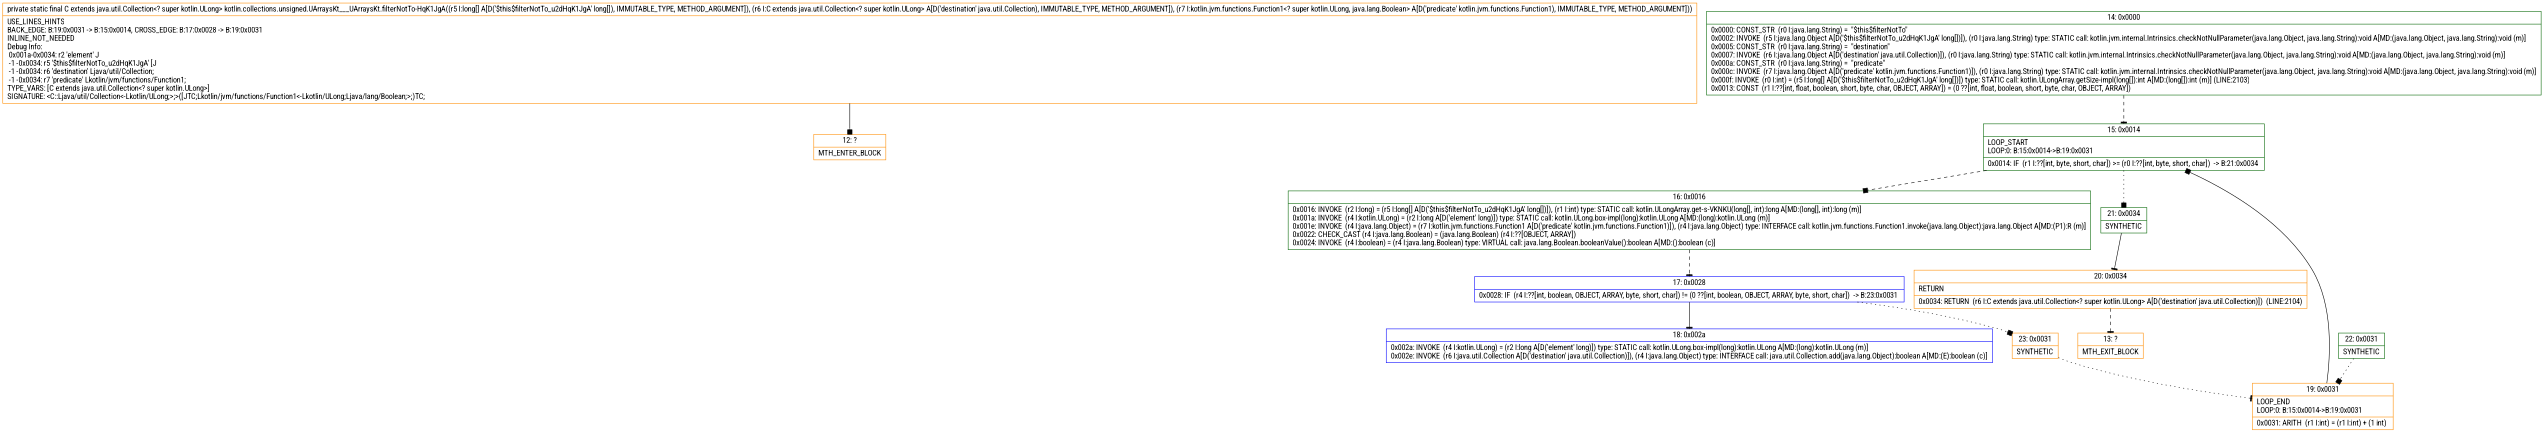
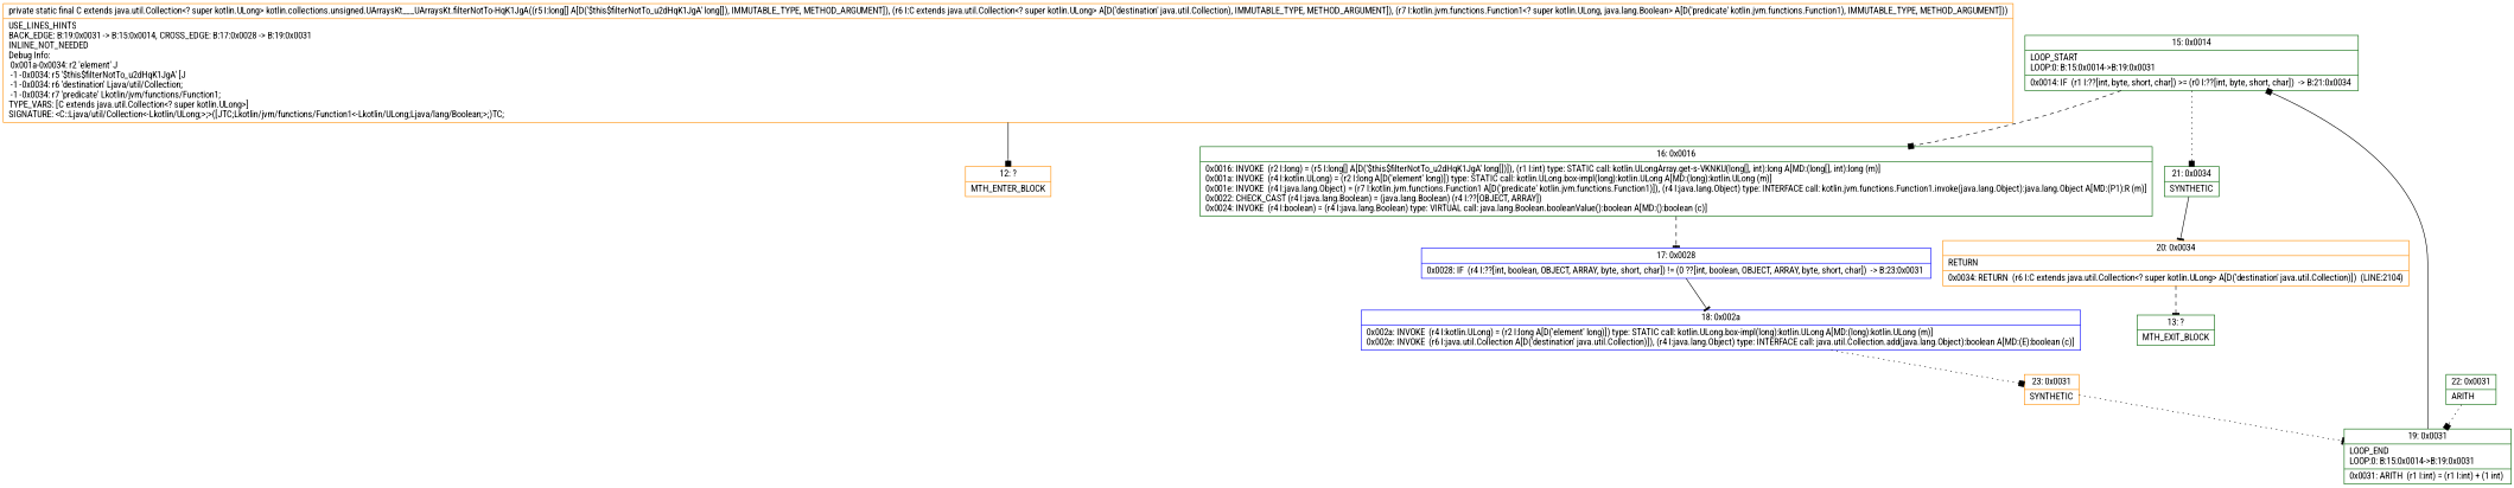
  digraph {
    fontname="Roboto Condensed"
    node [color=darkgreen fontname="Roboto Condensed" shape=record]
    edge [arrowhead=tee fontname="Roboto Condensed" style=dashed]
    n1 [color=darkorange label="{12\:\ ?|MTH_ENTER_BLOCK\l}"]
-   n2 [label="{14\:\ 0x0000|0x0000: CONST_STR  (r0 I:java.lang.String) =  \"$this$filterNotTo\" \l0x0002: INVOKE  (r5 I:java.lang.Object A[D('$this$filterNotTo_u2dHqK1JgA' long[])]), (r0 I:java.lang.String) type: STATIC call: kotlin.jvm.internal.Intrinsics.checkNotNullParameter(java.lang.Object, java.lang.String):void A[MD:(java.lang.Object, java.lang.String):void (m)]\l0x0005: CONST_STR  (r0 I:java.lang.String) =  \"destination\" \l0x0007: INVOKE  (r6 I:java.lang.Object A[D('destination' java.util.Collection)]), (r0 I:java.lang.String) type: STATIC call: kotlin.jvm.internal.Intrinsics.checkNotNullParameter(java.lang.Object, java.lang.String):void A[MD:(java.lang.Object, java.lang.String):void (m)]\l0x000a: CONST_STR  (r0 I:java.lang.String) =  \"predicate\" \l0x000c: INVOKE  (r7 I:java.lang.Object A[D('predicate' kotlin.jvm.functions.Function1)]), (r0 I:java.lang.String) type: STATIC call: kotlin.jvm.internal.Intrinsics.checkNotNullParameter(java.lang.Object, java.lang.String):void A[MD:(java.lang.Object, java.lang.String):void (m)]\l0x000f: INVOKE  (r0 I:int) = (r5 I:long[] A[D('$this$filterNotTo_u2dHqK1JgA' long[])]) type: STATIC call: kotlin.ULongArray.getSize\-impl(long[]):int A[MD:(long[]):int (m)] (LINE:2103)\l0x0013: CONST  (r1 I:??[int, float, boolean, short, byte, char, OBJECT, ARRAY]) = (0 ??[int, float, boolean, short, byte, char, OBJECT, ARRAY]) \l}"]
    n3 [label="{15\:\ 0x0014|LOOP_START\lLOOP:0: B:15:0x0014\-\>B:19:0x0031\l|0x0014: IF  (r1 I:??[int, byte, short, char]) \>= (r0 I:??[int, byte, short, char])  \-\> B:21:0x0034 \l}"]
    n4 [label="{16\:\ 0x0016|0x0016: INVOKE  (r2 I:long) = (r5 I:long[] A[D('$this$filterNotTo_u2dHqK1JgA' long[])]), (r1 I:int) type: STATIC call: kotlin.ULongArray.get\-s\-VKNKU(long[], int):long A[MD:(long[], int):long (m)]\l0x001a: INVOKE  (r4 I:kotlin.ULong) = (r2 I:long A[D('element' long)]) type: STATIC call: kotlin.ULong.box\-impl(long):kotlin.ULong A[MD:(long):kotlin.ULong (m)]\l0x001e: INVOKE  (r4 I:java.lang.Object) = (r7 I:kotlin.jvm.functions.Function1 A[D('predicate' kotlin.jvm.functions.Function1)]), (r4 I:java.lang.Object) type: INTERFACE call: kotlin.jvm.functions.Function1.invoke(java.lang.Object):java.lang.Object A[MD:(P1):R (m)]\l0x0022: CHECK_CAST (r4 I:java.lang.Boolean) = (java.lang.Boolean) (r4 I:??[OBJECT, ARRAY]) \l0x0024: INVOKE  (r4 I:boolean) = (r4 I:java.lang.Boolean) type: VIRTUAL call: java.lang.Boolean.booleanValue():boolean A[MD:():boolean (c)]\l}"]
    n5 [label="{21\:\ 0x0034|SYNTHETIC\l}"]
    n6 [color=blue label="{17\:\ 0x0028|0x0028: IF  (r4 I:??[int, boolean, OBJECT, ARRAY, byte, short, char]) != (0 ??[int, boolean, OBJECT, ARRAY, byte, short, char])  \-\> B:23:0x0031 \l}"]
    n7 [color=darkorange label="{20\:\ 0x0034|RETURN\l|0x0034: RETURN  (r6 I:C extends java.util.Collection\<? super kotlin.ULong\> A[D('destination' java.util.Collection)])  (LINE:2104)\l}"]
    n8 [color=blue label="{18\:\ 0x002a|0x002a: INVOKE  (r4 I:kotlin.ULong) = (r2 I:long A[D('element' long)]) type: STATIC call: kotlin.ULong.box\-impl(long):kotlin.ULong A[MD:(long):kotlin.ULong (m)]\l0x002e: INVOKE  (r6 I:java.util.Collection A[D('destination' java.util.Collection)]), (r4 I:java.lang.Object) type: INTERFACE call: java.util.Collection.add(java.lang.Object):boolean A[MD:(E):boolean (c)]\l}"]
    n9 [color=darkorange label="{23\:\ 0x0031|SYNTHETIC\l}"]
-   n10 [color=darkorange label="{19\:\ 0x0031|LOOP_END\lLOOP:0: B:15:0x0014\-\>B:19:0x0031\l|0x0031: ARITH  (r1 I:int) = (r1 I:int) + (1 int) \l}"]
-   n11 [label="{22\:\ 0x0031|SYNTHETIC\l}"]
-   n12 [color=darkorange label="{13\:\ ?|MTH_EXIT_BLOCK\l}"]
+   n10 [label="{19\:\ 0x0031|LOOP_END\lLOOP:0: B:15:0x0014\-\>B:19:0x0031\l|0x0031: ARITH  (r1 I:int) = (r1 I:int) + (1 int) \l}"]
+   n11 [label="{22\:\ 0x0031|ARITH\l}"]
+   n12 [label="{13\:\ ?|MTH_EXIT_BLOCK\l}"]
    n13 [color=darkorange label="{private static final C extends java.util.Collection\<? super kotlin.ULong\> kotlin.collections.unsigned.UArraysKt___UArraysKt.filterNotTo\-HqK1JgA((r5 I:long[] A[D('$this$filterNotTo_u2dHqK1JgA' long[]), IMMUTABLE_TYPE, METHOD_ARGUMENT]), (r6 I:C extends java.util.Collection\<? super kotlin.ULong\> A[D('destination' java.util.Collection), IMMUTABLE_TYPE, METHOD_ARGUMENT]), (r7 I:kotlin.jvm.functions.Function1\<? super kotlin.ULong, java.lang.Boolean\> A[D('predicate' kotlin.jvm.functions.Function1), IMMUTABLE_TYPE, METHOD_ARGUMENT]))  | USE_LINES_HINTS\lBACK_EDGE: B:19:0x0031 \-\> B:15:0x0014, CROSS_EDGE: B:17:0x0028 \-\> B:19:0x0031\lINLINE_NOT_NEEDED\lDebug Info:\l  0x001a\-0x0034: r2 'element' J\l  \-1 \-0x0034: r5 '$this$filterNotTo_u2dHqK1JgA' [J\l  \-1 \-0x0034: r6 'destination' Ljava\/util\/Collection;\l  \-1 \-0x0034: r7 'predicate' Lkotlin\/jvm\/functions\/Function1;\lTYPE_VARS: [C extends java.util.Collection\<? super kotlin.ULong\>]\lSIGNATURE: \<C::Ljava\/util\/Collection\<\-Lkotlin\/ULong;\>;\>([JTC;Lkotlin\/jvm\/functions\/Function1\<\-Lkotlin\/ULong;Ljava\/lang\/Boolean;\>;)TC;\l}"]
-   n2 -> n3
    n3 -> n4 [arrowhead=box]
    n3 -> n5 [arrowhead=box style=dotted]
    n4 -> n6
    n5 -> n7 [style=solid]
    n6 -> n8 [style=solid]
-   n6 -> n9 [arrowhead=box style=dotted]
+   n8 -> n9 [arrowhead=box style=dotted]
    n7 -> n12
    n9 -> n10 [style=dotted]
    n10 -> n3 [arrowhead=box style=solid]
    n11 -> n10 [arrowhead=box style=dotted]
    n13 -> n1 [arrowhead=box style=solid]
  }
